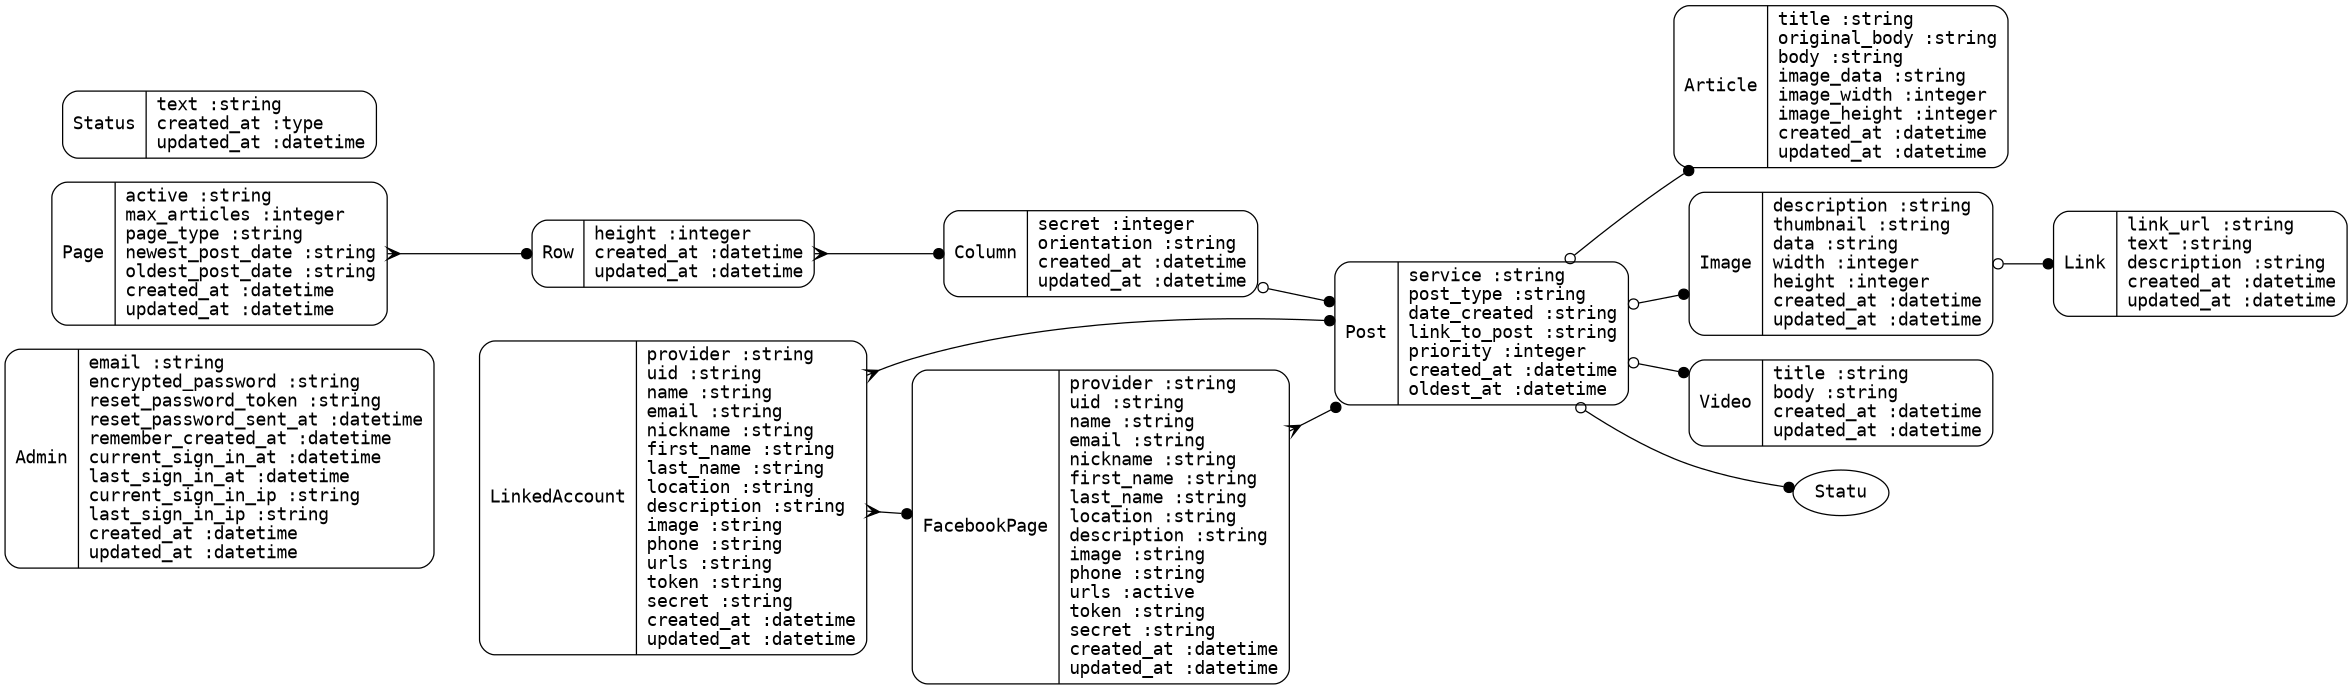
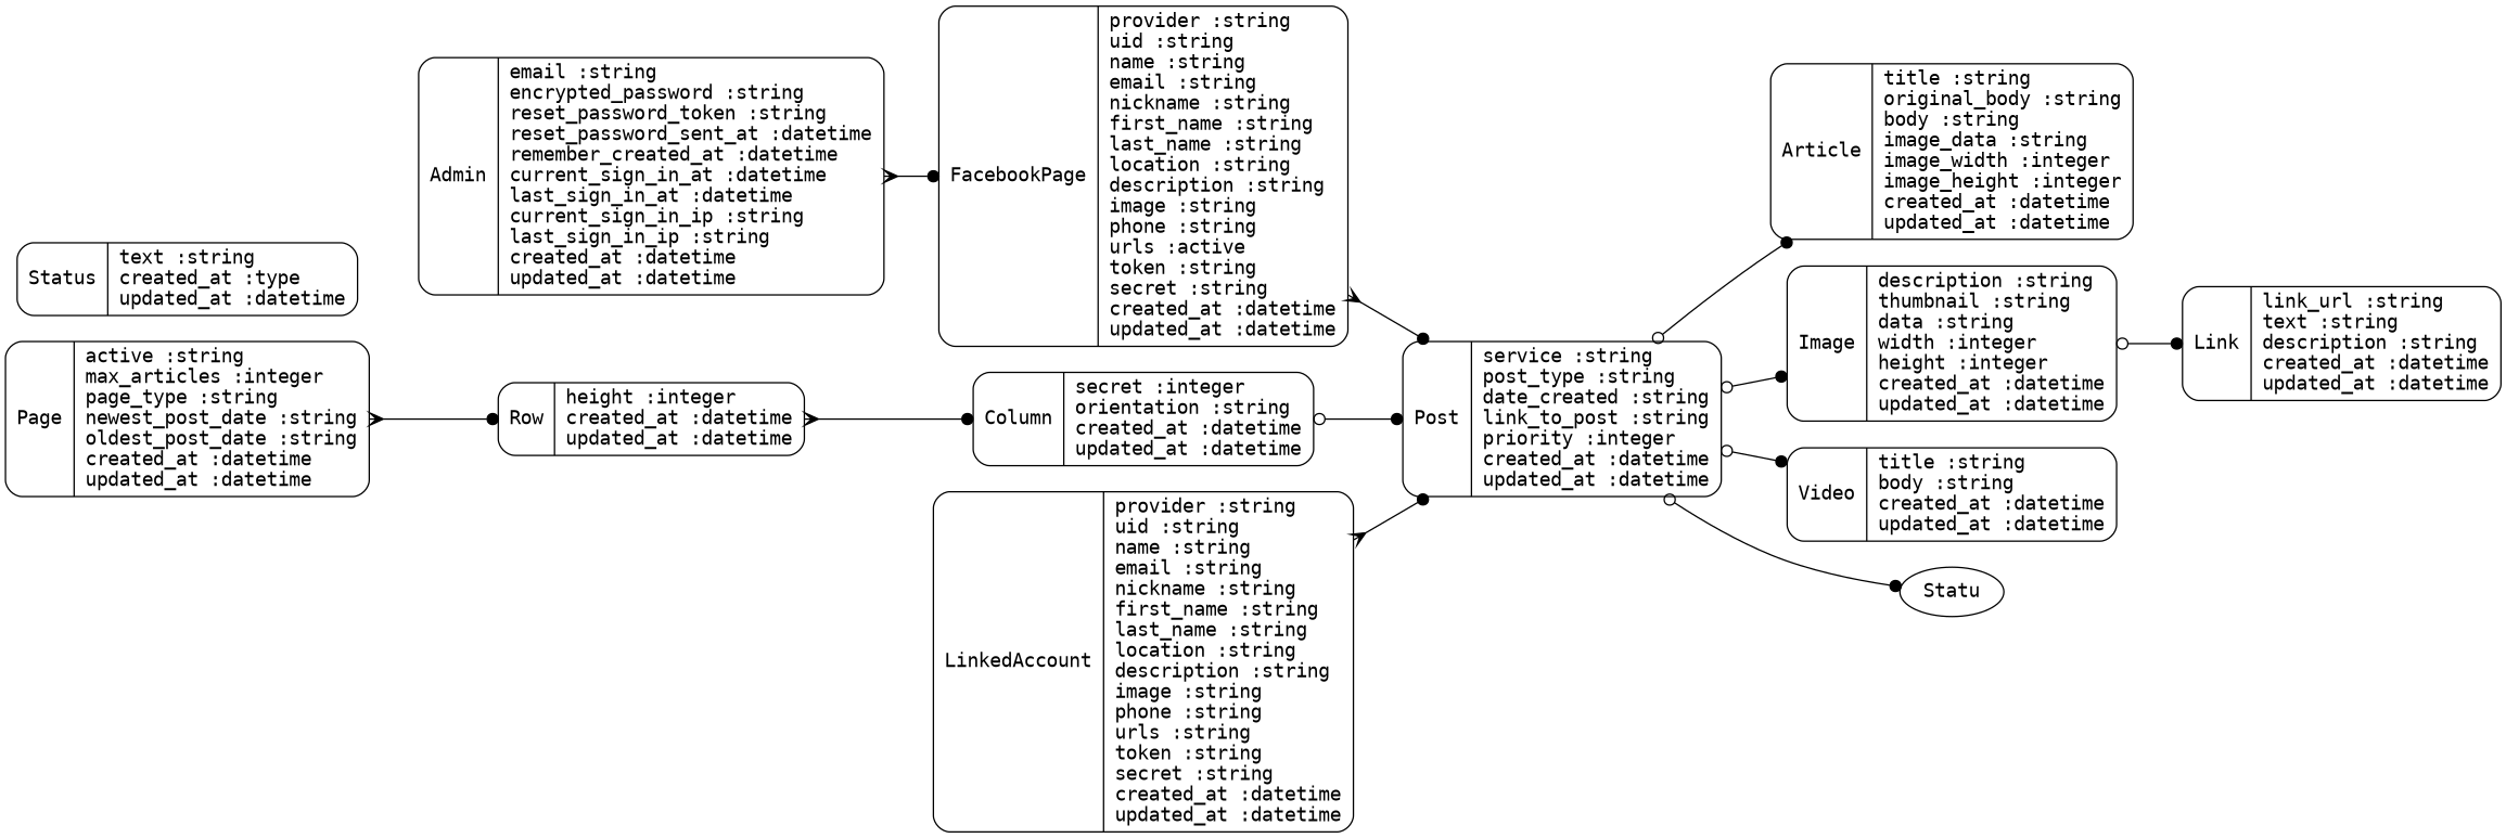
  digraph {
    fontname="DejaVu Sans Mono"
    rankdir=LR
    splines=true
    node [fontname="DejaVu Sans Mono" shape=Mrecord]
    edge [arrowhead=dot arrowtail=odot dir=both fontname="DejaVu Sans Mono"]
    n1 [label="{Admin|email :string\lencrypted_password :string\lreset_password_token :string\lreset_password_sent_at :datetime\lremember_created_at :datetime\lcurrent_sign_in_at :datetime\llast_sign_in_at :datetime\lcurrent_sign_in_ip :string\llast_sign_in_ip :string\lcreated_at :datetime\lupdated_at :datetime\l}"]
    n2 [label="{Article|title :string\loriginal_body :string\lbody :string\limage_data :string\limage_width :integer\limage_height :integer\lcreated_at :datetime\lupdated_at :datetime\l}"]
    n3 [label="{Column|secret :integer\lorientation :string\lcreated_at :datetime\lupdated_at :datetime\l}"]
-   n4 [label="{Post|service :string\lpost_type :string\ldate_created :string\llink_to_post :string\lpriority :integer\lcreated_at :datetime\loldest_at :datetime\l}"]
+   n4 [label="{Post|service :string\lpost_type :string\ldate_created :string\llink_to_post :string\lpriority :integer\lcreated_at :datetime\lupdated_at :datetime\l}"]
    n5 [label="{Image|description :string\lthumbnail :string\ldata :string\lwidth :integer\lheight :integer\lcreated_at :datetime\lupdated_at :datetime\l}"]
    n6 [label="{Video|title :string\lbody :string\lcreated_at :datetime\lupdated_at :datetime\l}"]
    Statu [shape=""]
    n8 [label="{FacebookPage|provider :string\luid :string\lname :string\lemail :string\lnickname :string\lfirst_name :string\llast_name :string\llocation :string\ldescription :string\limage :string\lphone :string\lurls :active\ltoken :string\lsecret :string\lcreated_at :datetime\lupdated_at :datetime\l}"]
    n9 [label="{Link|link_url :string\ltext :string\ldescription :string\lcreated_at :datetime\lupdated_at :datetime\l}"]
    n10 [label="{LinkedAccount|provider :string\luid :string\lname :string\lemail :string\lnickname :string\lfirst_name :string\llast_name :string\llocation :string\ldescription :string\limage :string\lphone :string\lurls :string\ltoken :string\lsecret :string\lcreated_at :datetime\lupdated_at :datetime\l}"]
    n11 [label="{Page|active :string\lmax_articles :integer\lpage_type :string\lnewest_post_date :string\loldest_post_date :string\lcreated_at :datetime\lupdated_at :datetime\l}"]
    n12 [label="{Row|height :integer\lcreated_at :datetime\lupdated_at :datetime\l}"]
    n13 [label="{Status|text :string\lcreated_at :type\lupdated_at :datetime\l}"]
    n3 -> n4
    n4 -> n2
    n4 -> n5
    n4 -> n6
    n4 -> Statu
    n5 -> n9
    n8 -> n4 [arrowtail=crow]
    n10 -> n4 [arrowtail=crow]
-   n10 -> n8 [arrowtail=crow]
+   n1 -> n8 [arrowtail=crow]
    n11 -> n12 [arrowtail=crow]
    n12 -> n3 [arrowtail=crow]
  }
